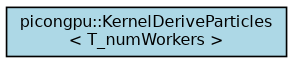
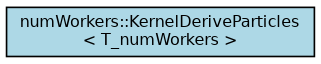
  digraph {
    rankdir=TB
-   n1 [color=black fillcolor=lightblue fontname=Helvetica fontsize=10 height=0.2 label="picongpu::KernelDeriveParticles\l\< T_numWorkers \>" shape=record style=filled width=0.4]
+   n1 [color=black fillcolor=lightblue fontname=Helvetica fontsize=10 height=0.2 label="numWorkers::KernelDeriveParticles\l\< T_numWorkers \>" shape=record style=filled width=0.4]
  }
